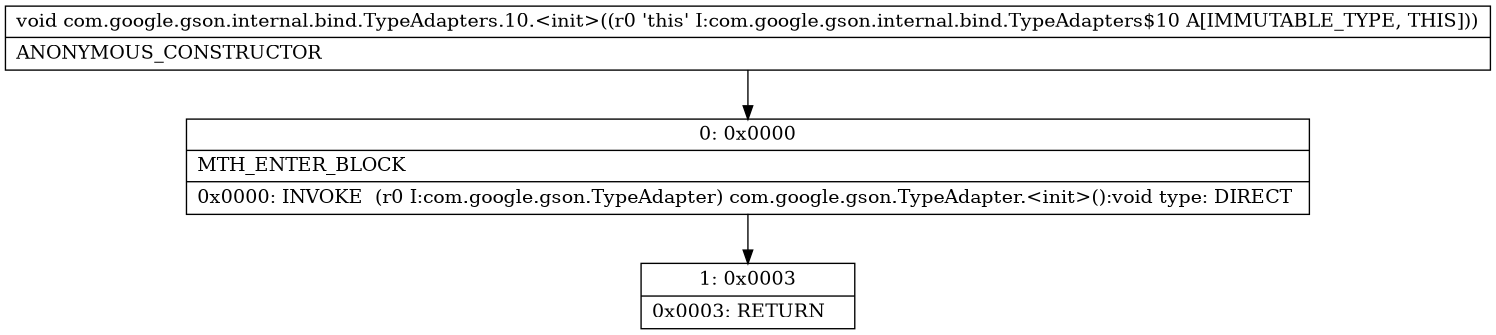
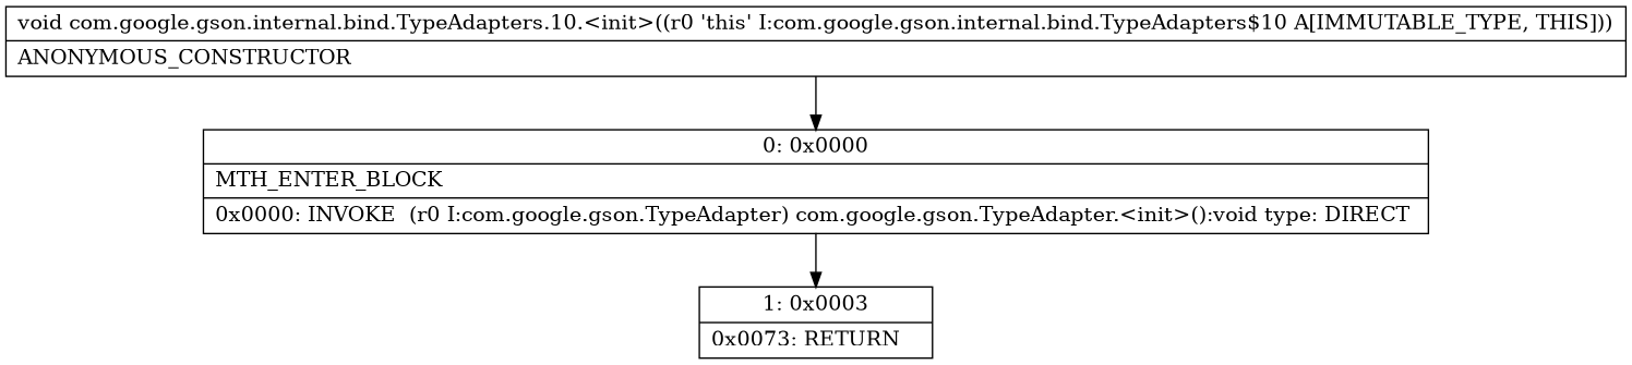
  digraph {
    node [shape=record]
    n1 [label="{0\:\ 0x0000|MTH_ENTER_BLOCK\l|0x0000: INVOKE  (r0 I:com.google.gson.TypeAdapter) com.google.gson.TypeAdapter.\<init\>():void type: DIRECT \l}"]
-   n2 [label="{1\:\ 0x0003|0x0003: RETURN   \l}"]
+   n2 [label="{1\:\ 0x0003|0x0073: RETURN   \l}"]
    n3 [label="{void com.google.gson.internal.bind.TypeAdapters.10.\<init\>((r0 'this' I:com.google.gson.internal.bind.TypeAdapters$10 A[IMMUTABLE_TYPE, THIS]))  | ANONYMOUS_CONSTRUCTOR\l}"]
    n1 -> n2
    n3 -> n1
  }
